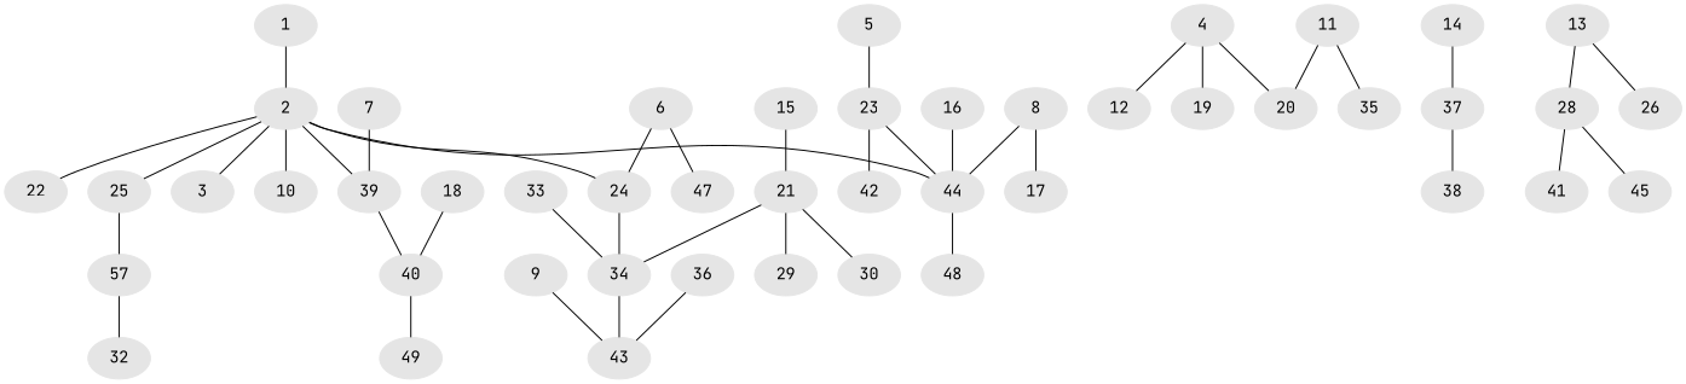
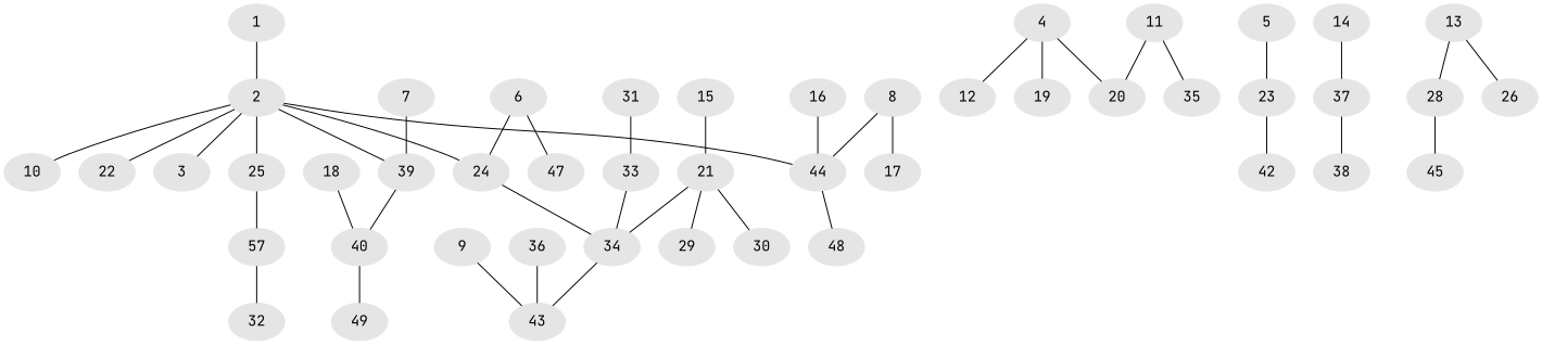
  graph {
    fontname="JetBrains Mono"
    node [color=gray90 fontname="JetBrains Mono" style=filled]
    edge [fontname="JetBrains Mono" weight=1.0]
    1
    2
    3
    10
    22
    24
    25
    39
    44
    34
    n11 [label=57]
    40
    48
    4
    12
    19
    20
    5
    23
    42
    6
    47
    7
    8
    17
    9
    43
    11
    35
    37
    38
    13
    28
    26
-   41
    45
    14
    15
    21
    29
    30
    16
    18
    49
    32
+   31
    33
    36
    1 -- 2
    2 -- 3
    2 -- 10
    2 -- 22
    2 -- 24
    2 -- 25
    2 -- 39
    2 -- 44
    24 -- 34
    25 -- n11
    39 -- 40
    44 -- 48
    34 -- 43
    n11 -- 32
    40 -- 49
    4 -- 12
    4 -- 19
    4 -- 20
    5 -- 23
-   23 -- 44
    23 -- 42
    6 -- 24
    6 -- 47
    7 -- 39
    8 -- 44
    8 -- 17
    9 -- 43
    11 -- 20
    11 -- 35
    37 -- 38
    13 -- 28
    13 -- 26
-   28 -- 41
    28 -- 45
    14 -- 37
    15 -- 21
    21 -- 34
    21 -- 29
    21 -- 30
    16 -- 44
    18 -- 40
+   31 -- 33
    33 -- 34
    36 -- 43
  }
